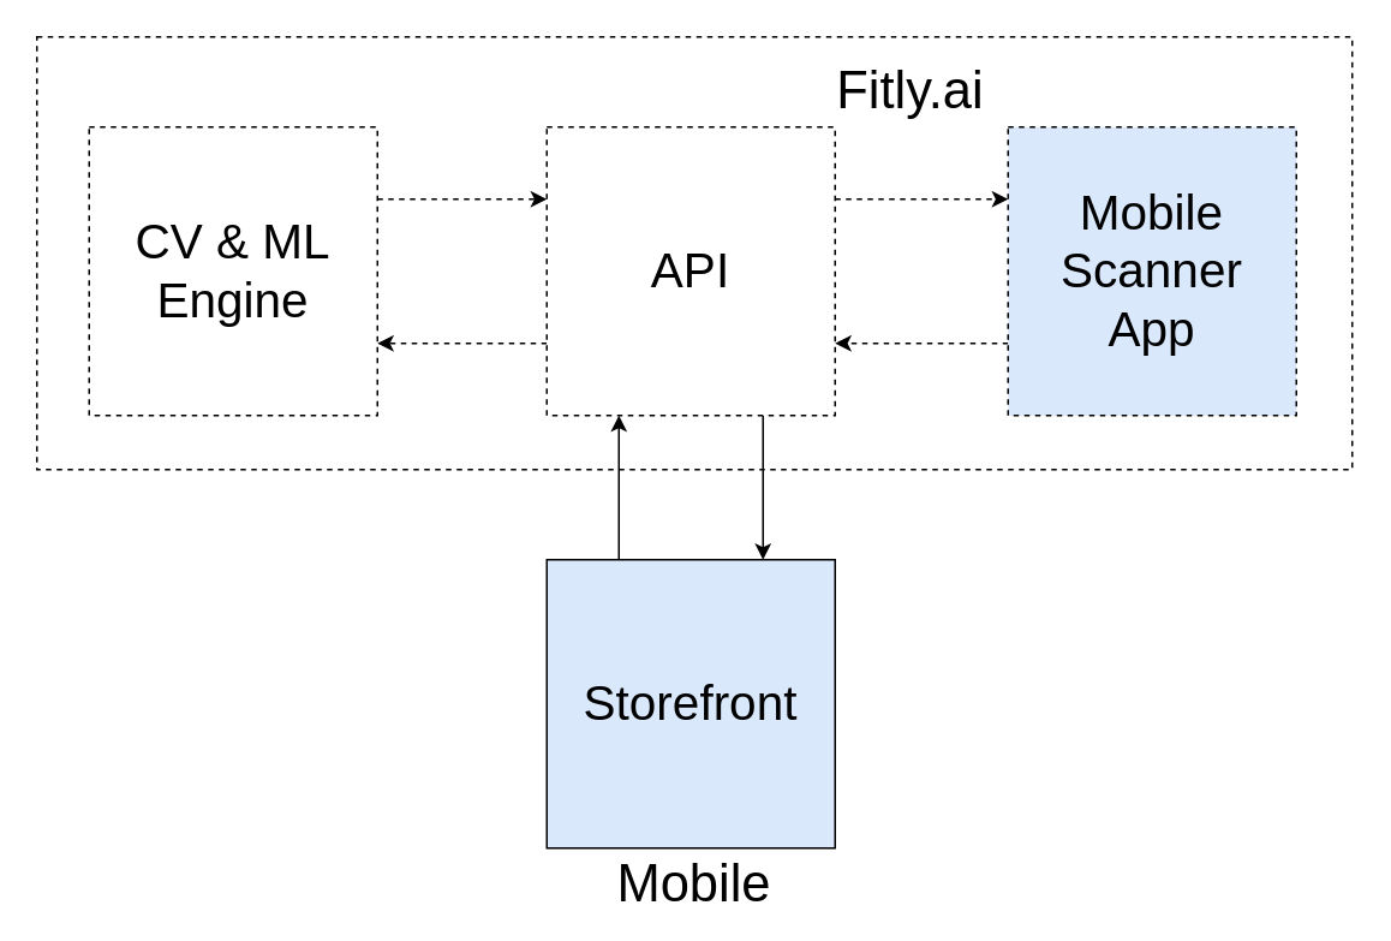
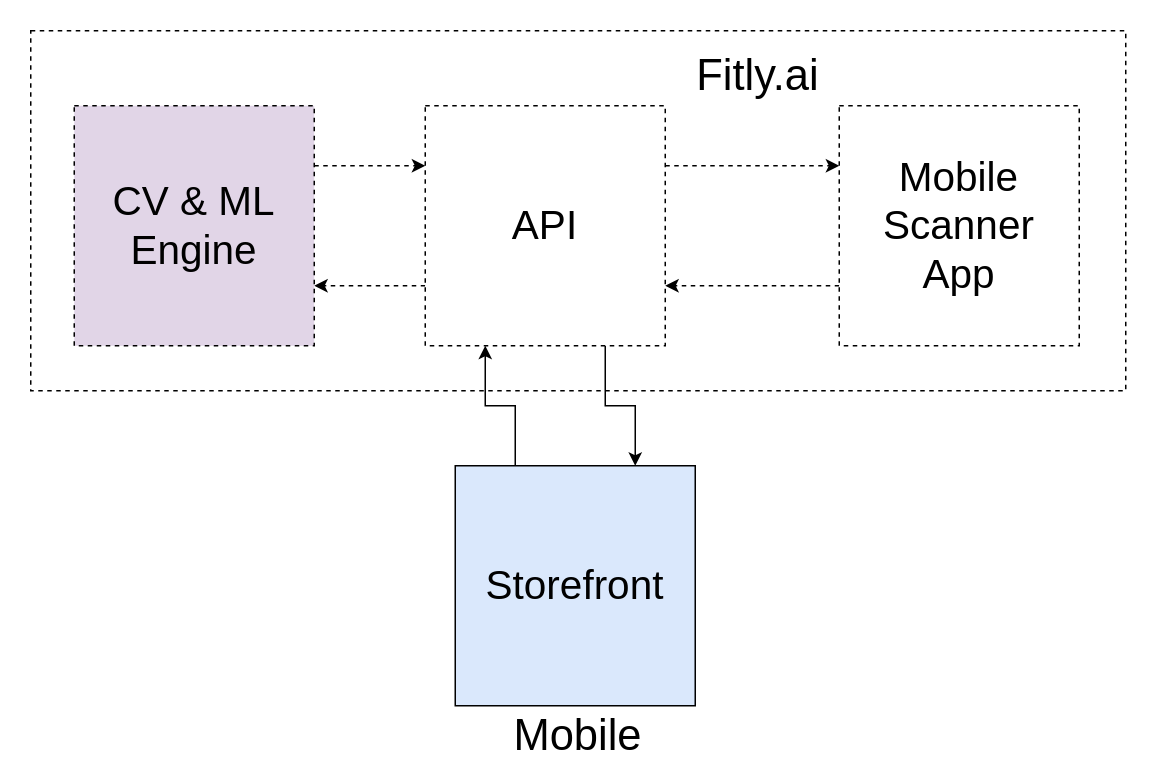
  <mxCell id="0" />
  <mxCell id="1" parent="0" />
  <mxCell id="2" value="" style="rounded=0;whiteSpace=wrap;html=1;dashed=1;" vertex="1" parent="1"><mxGeometry x="20" y="20" width="730" height="240" as="geometry" /></mxCell>
  <mxCell id="3" style="edgeStyle=orthogonalEdgeStyle;rounded=0;orthogonalLoop=1;jettySize=auto;html=1;exitX=0;exitY=0.75;exitDx=0;exitDy=0;entryX=1;entryY=0.75;entryDx=0;entryDy=0;dashed=1;" edge="1" parent="1" source="6" target="10"><mxGeometry relative="1" as="geometry" /></mxCell>
  <mxCell id="4" style="edgeStyle=orthogonalEdgeStyle;rounded=0;orthogonalLoop=1;jettySize=auto;html=1;exitX=1;exitY=0.25;exitDx=0;exitDy=0;entryX=0;entryY=0.25;entryDx=0;entryDy=0;dashed=1;" edge="1" parent="1" source="6" target="8"><mxGeometry relative="1" as="geometry" /></mxCell>
  <mxCell id="5" style="edgeStyle=orthogonalEdgeStyle;rounded=0;orthogonalLoop=1;jettySize=auto;html=1;exitX=0.75;exitY=1;exitDx=0;exitDy=0;entryX=0.75;entryY=0;entryDx=0;entryDy=0;" edge="1" parent="1" source="6" target="12"><mxGeometry relative="1" as="geometry" /></mxCell>
- <mxCell id="6" value="&lt;font style=&quot;font-size: 27px&quot;&gt;API&lt;/font&gt;" style="rounded=0;whiteSpace=wrap;html=1;dashed=1;" vertex="1" parent="1"><mxGeometry x="303" y="70" width="160" height="160" as="geometry" /></mxCell>
+ <mxCell id="6" value="&lt;font style=&quot;font-size: 27px&quot;&gt;API&lt;/font&gt;" style="rounded=0;whiteSpace=wrap;html=1;dashed=1;" vertex="1" parent="1"><mxGeometry x="283" y="70" width="160" height="160" as="geometry" /></mxCell>
  <mxCell id="7" style="edgeStyle=orthogonalEdgeStyle;rounded=0;orthogonalLoop=1;jettySize=auto;html=1;exitX=0;exitY=0.75;exitDx=0;exitDy=0;entryX=1;entryY=0.75;entryDx=0;entryDy=0;dashed=1;" edge="1" parent="1" source="8" target="6"><mxGeometry relative="1" as="geometry" /></mxCell>
- <mxCell id="8" value="&lt;font style=&quot;font-size: 27px&quot;&gt;Mobile Scanner&lt;br&gt;App&lt;/font&gt;" style="rounded=0;whiteSpace=wrap;html=1;dashed=1;fillColor=#dae8fc;" vertex="1" parent="1"><mxGeometry x="559" y="70" width="160" height="160" as="geometry" /></mxCell>
+ <mxCell id="8" value="&lt;font style=&quot;font-size: 27px&quot;&gt;Mobile Scanner&lt;br&gt;App&lt;/font&gt;" style="rounded=0;whiteSpace=wrap;html=1;dashed=1;" vertex="1" parent="1"><mxGeometry x="559" y="70" width="160" height="160" as="geometry" /></mxCell>
  <mxCell id="9" style="edgeStyle=orthogonalEdgeStyle;rounded=0;orthogonalLoop=1;jettySize=auto;html=1;exitX=1;exitY=0.25;exitDx=0;exitDy=0;entryX=0;entryY=0.25;entryDx=0;entryDy=0;dashed=1;" edge="1" parent="1" source="10" target="6"><mxGeometry relative="1" as="geometry" /></mxCell>
- <mxCell id="10" value="&lt;span style=&quot;font-size: 27px&quot;&gt;CV &amp;amp; ML&lt;br&gt;Engine&lt;/span&gt;" style="rounded=0;whiteSpace=wrap;html=1;dashed=1;" vertex="1" parent="1"><mxGeometry x="49" y="70" width="160" height="160" as="geometry" /></mxCell>
+ <mxCell id="10" value="&lt;span style=&quot;font-size: 27px&quot;&gt;CV &amp;amp; ML&lt;br&gt;Engine&lt;/span&gt;" style="rounded=0;whiteSpace=wrap;html=1;dashed=1;fillColor=#e1d5e7;" vertex="1" parent="1"><mxGeometry x="49" y="70" width="160" height="160" as="geometry" /></mxCell>
  <mxCell id="11" style="edgeStyle=orthogonalEdgeStyle;rounded=0;orthogonalLoop=1;jettySize=auto;html=1;exitX=0.25;exitY=0;exitDx=0;exitDy=0;entryX=0.25;entryY=1;entryDx=0;entryDy=0;" edge="1" parent="1" source="12" target="6"><mxGeometry relative="1" as="geometry" /></mxCell>
  <mxCell id="12" value="&lt;font style=&quot;font-size: 27px&quot;&gt;Storefront&lt;/font&gt;" style="rounded=0;whiteSpace=wrap;html=1;fillColor=#dae8fc;" vertex="1" parent="1"><mxGeometry x="303" y="310" width="160" height="160" as="geometry" /></mxCell>
  <mxCell id="13" value="&lt;font style=&quot;font-size: 29px&quot;&gt;Fitly.ai&lt;/font&gt;" style="text;html=1;strokeColor=none;fillColor=none;align=center;verticalAlign=middle;whiteSpace=wrap;rounded=0;dashed=1;" vertex="1" parent="1"><mxGeometry x="485" y="40" width="40" height="20" as="geometry" /></mxCell>
  <mxCell id="14" value="&lt;font style=&quot;font-size: 29px&quot;&gt;Mobile&lt;/font&gt;" style="text;html=1;strokeColor=none;fillColor=none;align=center;verticalAlign=middle;whiteSpace=wrap;rounded=0;dashed=1;" vertex="1" parent="1"><mxGeometry x="365" y="480" width="40" height="20" as="geometry" /></mxCell>
